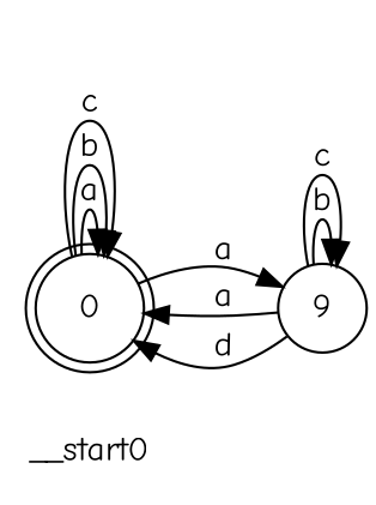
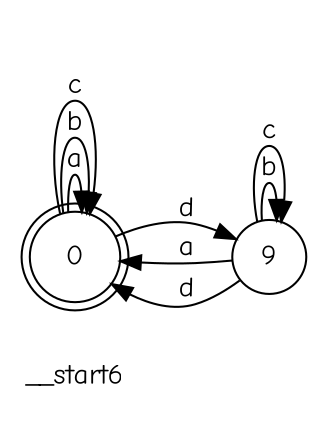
  digraph {
    fontname="Comic Neue"
    rankdir=LR
    node [fontname="Comic Neue" color=black fillcolor=white]
    edge [fontname="Comic Neue"]
-   __start0 [shape=none color="" fillcolor=""]
+   __start0 [shape=none label=__start6 color="" fillcolor=""]
    n2 [label=0 shape=doublecircle style="rounded,filled"]
    n3 [label=9 shape=circle style=filled]
    n2 -> n2 [label=a]
    n2 -> n2 [label=b]
    n2 -> n2 [label=c]
-   n2 -> n3 [label=a]
+   n2 -> n3 [label=d]
    n3 -> n2 [label=a]
    n3 -> n2 [label=d]
    n3 -> n3 [label=b]
    n3 -> n3 [label=c]
  }
